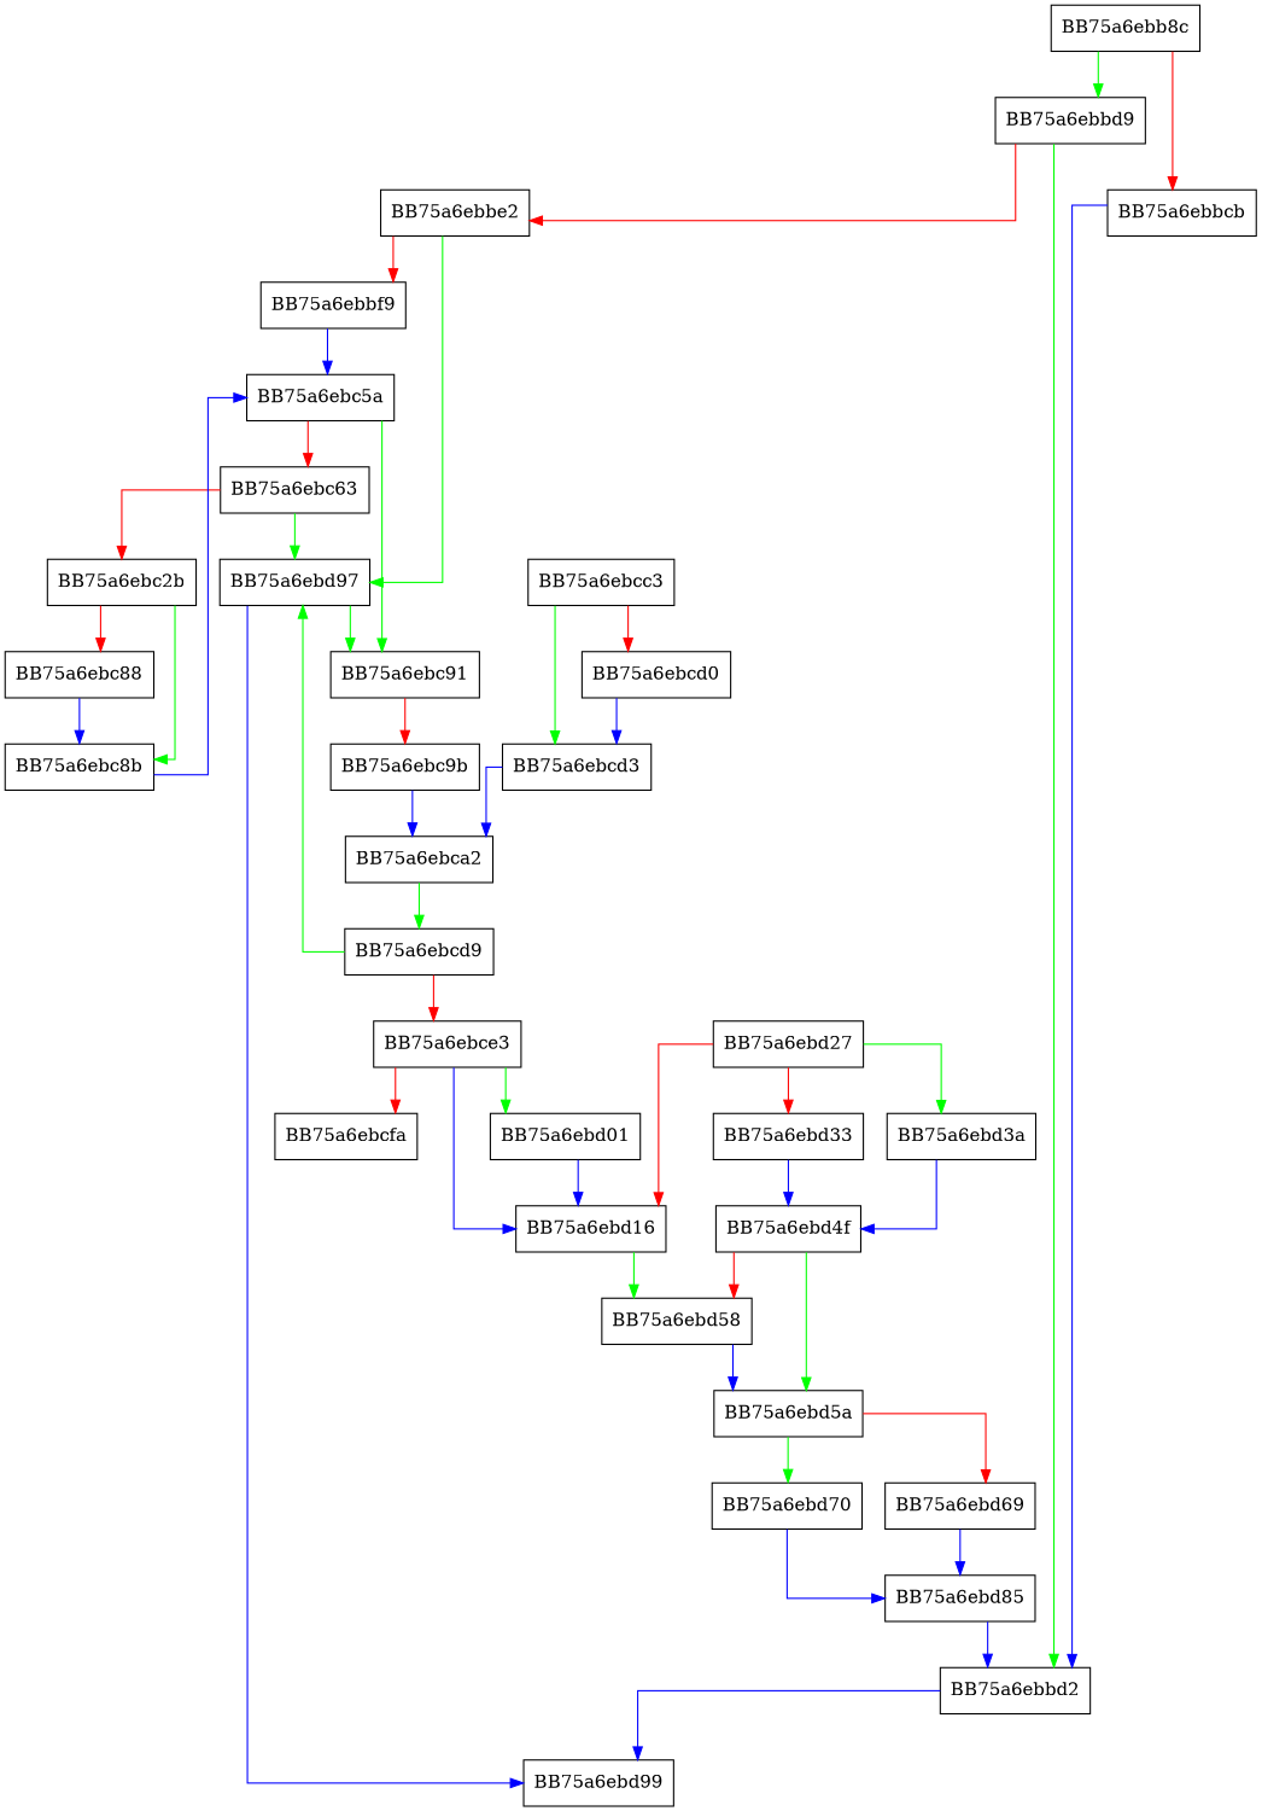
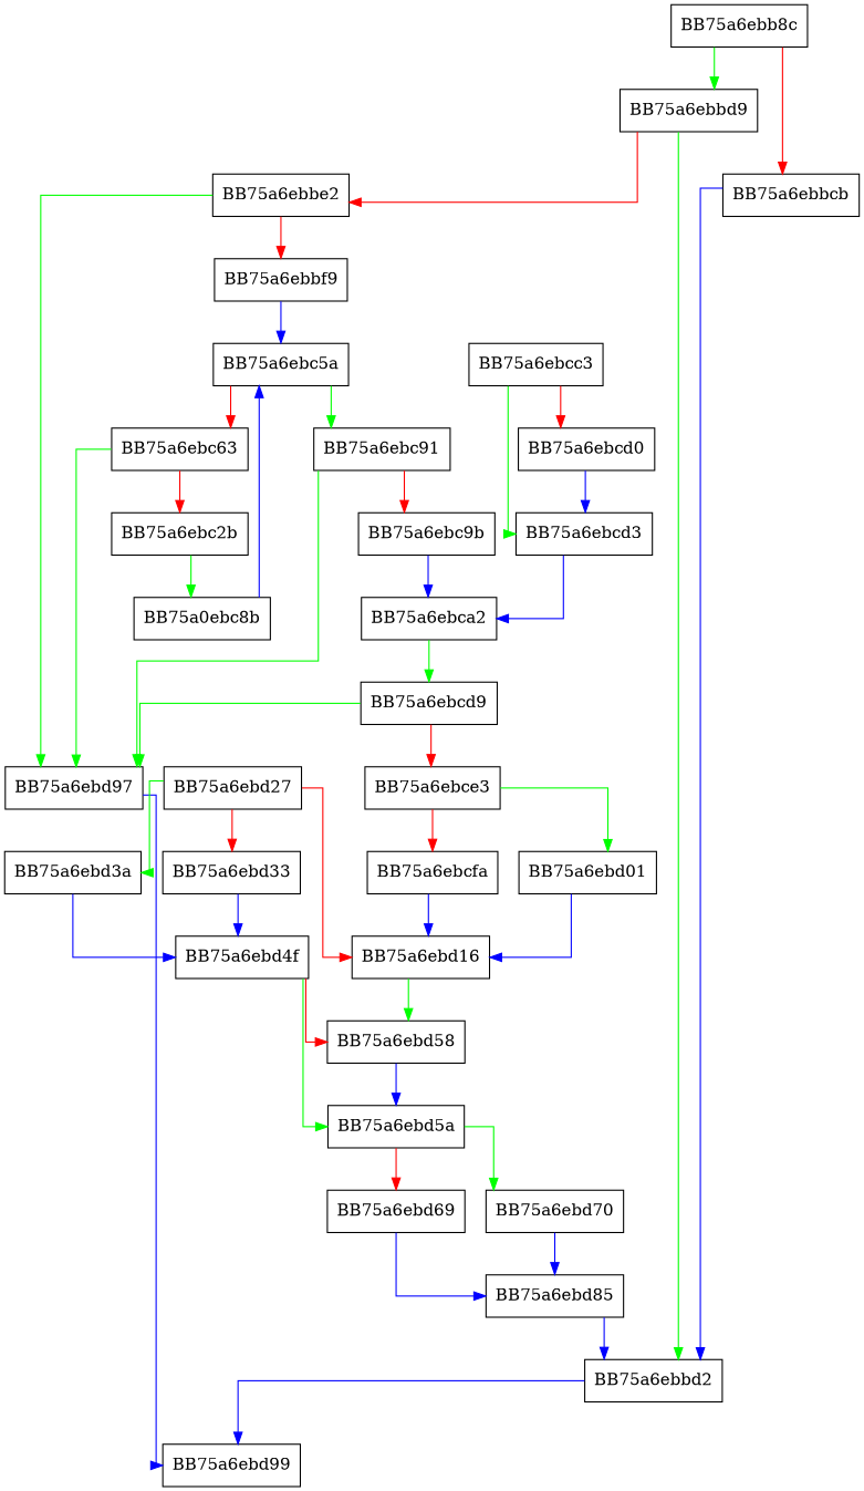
  digraph {
    splines=ortho
    node [shape=box]
    edge [color=blue]
    BB75a6ebb8c
    BB75a6ebbd9
    BB75a6ebbcb
    BB75a6ebbd2
    BB75a6ebbe2
    BB75a6ebd99
    BB75a6ebd97
    BB75a6ebbf9
    BB75a6ebc5a
    BB75a6ebc91
    BB75a6ebc63
    BB75a6ebc9b
    n13 [label=BB75a6ebc2b]
    BB75a6ebca2
-   BB75a6ebc8b
-   BB75a6ebc88
+   BB75a6ebc8b [label=BB75a0ebc8b]
    BB75a6ebcd9
    BB75a6ebce3
    BB75a6ebd01
    BB75a6ebcfa
    BB75a6ebcc3
    BB75a6ebcd3
    BB75a6ebcd0
    BB75a6ebd16
    BB75a6ebd58
    BB75a6ebd5a
    BB75a6ebd27
    BB75a6ebd3a
    BB75a6ebd33
    BB75a6ebd70
    BB75a6ebd69
    BB75a6ebd4f
    BB75a6ebd85
    BB75a6ebb8c -> BB75a6ebbd9 [color=green]
    BB75a6ebb8c -> BB75a6ebbcb [color=red]
    BB75a6ebbd9 -> BB75a6ebbd2 [color=green]
    BB75a6ebbd9 -> BB75a6ebbe2 [color=red]
    BB75a6ebbcb -> BB75a6ebbd2
    BB75a6ebbd2 -> BB75a6ebd99
    BB75a6ebbe2 -> BB75a6ebd97 [color=green]
    BB75a6ebbe2 -> BB75a6ebbf9 [color=red]
    BB75a6ebd97 -> BB75a6ebd99
    BB75a6ebbf9 -> BB75a6ebc5a
    BB75a6ebc5a -> BB75a6ebc91 [color=green]
    BB75a6ebc5a -> BB75a6ebc63 [color=red]
-   BB75a6ebd97 -> BB75a6ebc91 [color=green]
+   BB75a6ebc91 -> BB75a6ebd97 [color=green]
    BB75a6ebc91 -> BB75a6ebc9b [color=red]
    BB75a6ebc63 -> BB75a6ebd97 [color=green]
    BB75a6ebc63 -> n13 [color=red]
    BB75a6ebc9b -> BB75a6ebca2
    n13 -> BB75a6ebc8b [color=green]
-   n13 -> BB75a6ebc88 [color=red]
    BB75a6ebca2 -> BB75a6ebcd9 [color=green]
    BB75a6ebc8b -> BB75a6ebc5a
-   BB75a6ebc88 -> BB75a6ebc8b
    BB75a6ebcd9 -> BB75a6ebd97 [color=green]
    BB75a6ebcd9 -> BB75a6ebce3 [color=red]
    BB75a6ebce3 -> BB75a6ebd01 [color=green]
    BB75a6ebce3 -> BB75a6ebcfa [color=red]
    BB75a6ebd01 -> BB75a6ebd16
-   BB75a6ebce3 -> BB75a6ebd16
+   BB75a6ebcfa -> BB75a6ebd16
    BB75a6ebcc3 -> BB75a6ebcd3 [color=green]
    BB75a6ebcc3 -> BB75a6ebcd0 [color=red]
    BB75a6ebcd3 -> BB75a6ebca2
    BB75a6ebcd0 -> BB75a6ebcd3
    BB75a6ebd16 -> BB75a6ebd58 [color=green]
    BB75a6ebd58 -> BB75a6ebd5a
    BB75a6ebd5a -> BB75a6ebd70 [color=green]
    BB75a6ebd5a -> BB75a6ebd69 [color=red]
    BB75a6ebd27 -> BB75a6ebd16 [color=red]
    BB75a6ebd27 -> BB75a6ebd3a [color=green]
    BB75a6ebd27 -> BB75a6ebd33 [color=red]
    BB75a6ebd3a -> BB75a6ebd4f
    BB75a6ebd33 -> BB75a6ebd4f
    BB75a6ebd70 -> BB75a6ebd85
    BB75a6ebd69 -> BB75a6ebd85
    BB75a6ebd4f -> BB75a6ebd58 [color=red]
    BB75a6ebd4f -> BB75a6ebd5a [color=green]
    BB75a6ebd85 -> BB75a6ebbd2
  }
